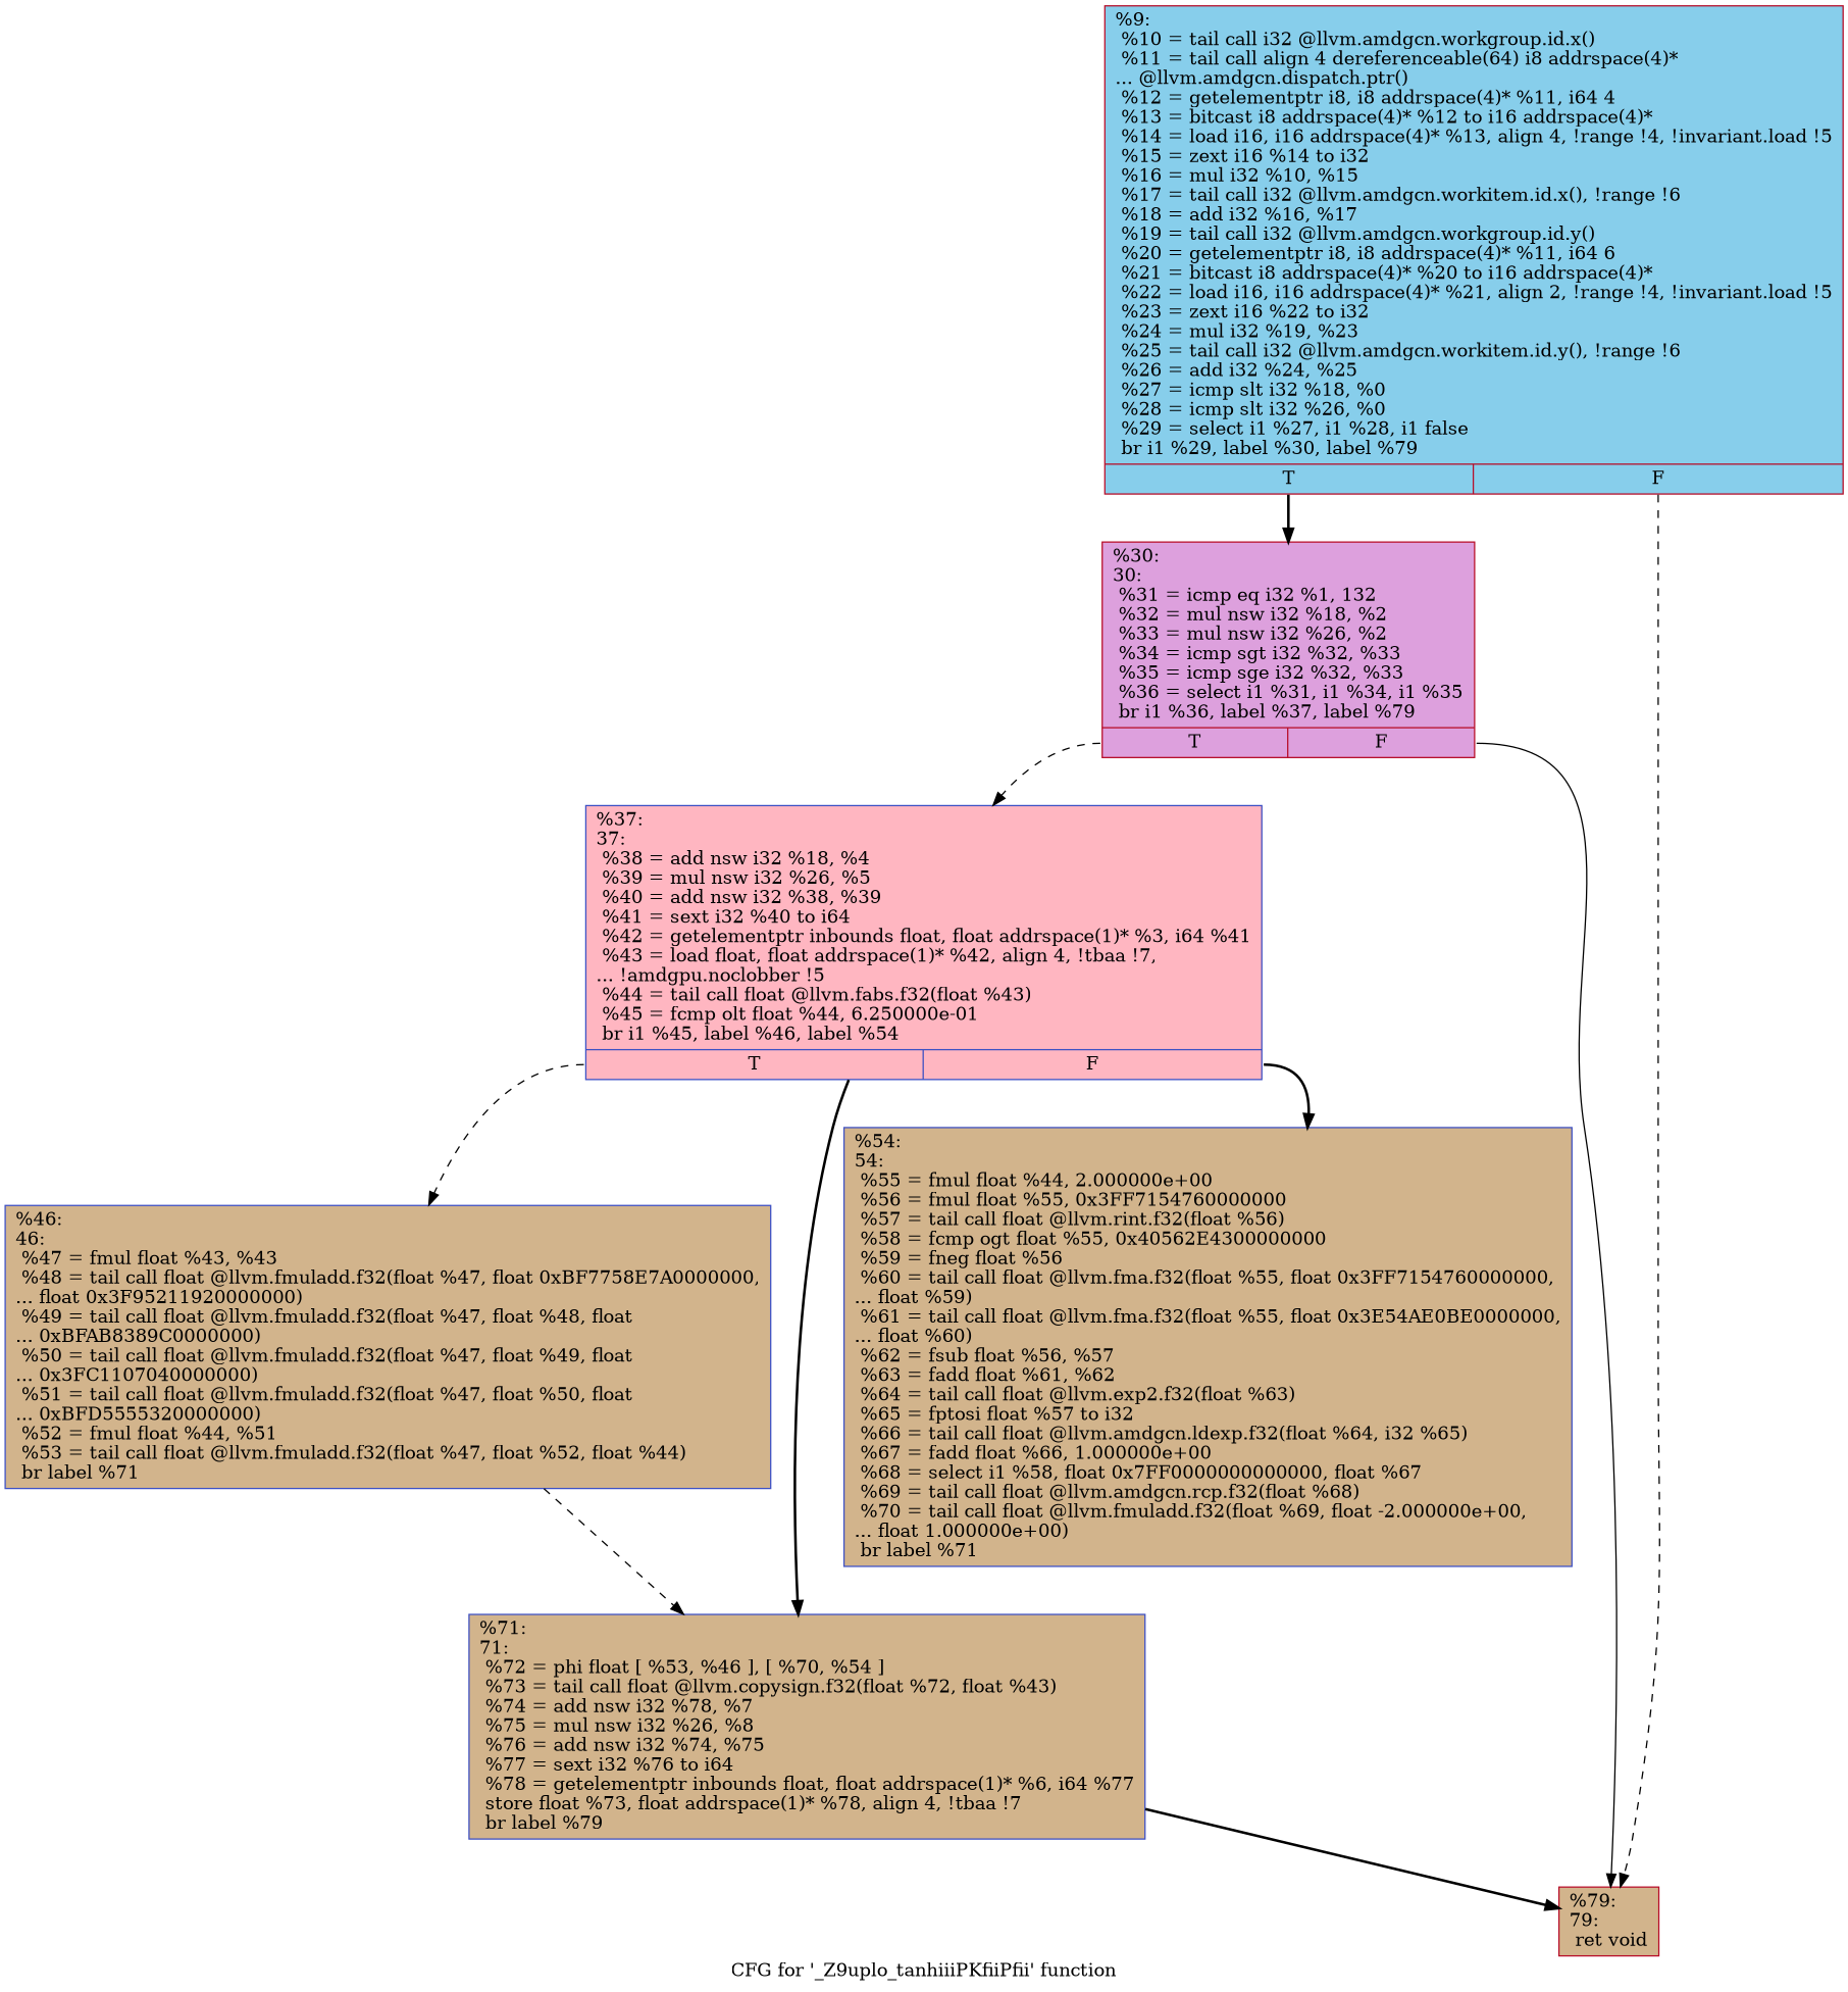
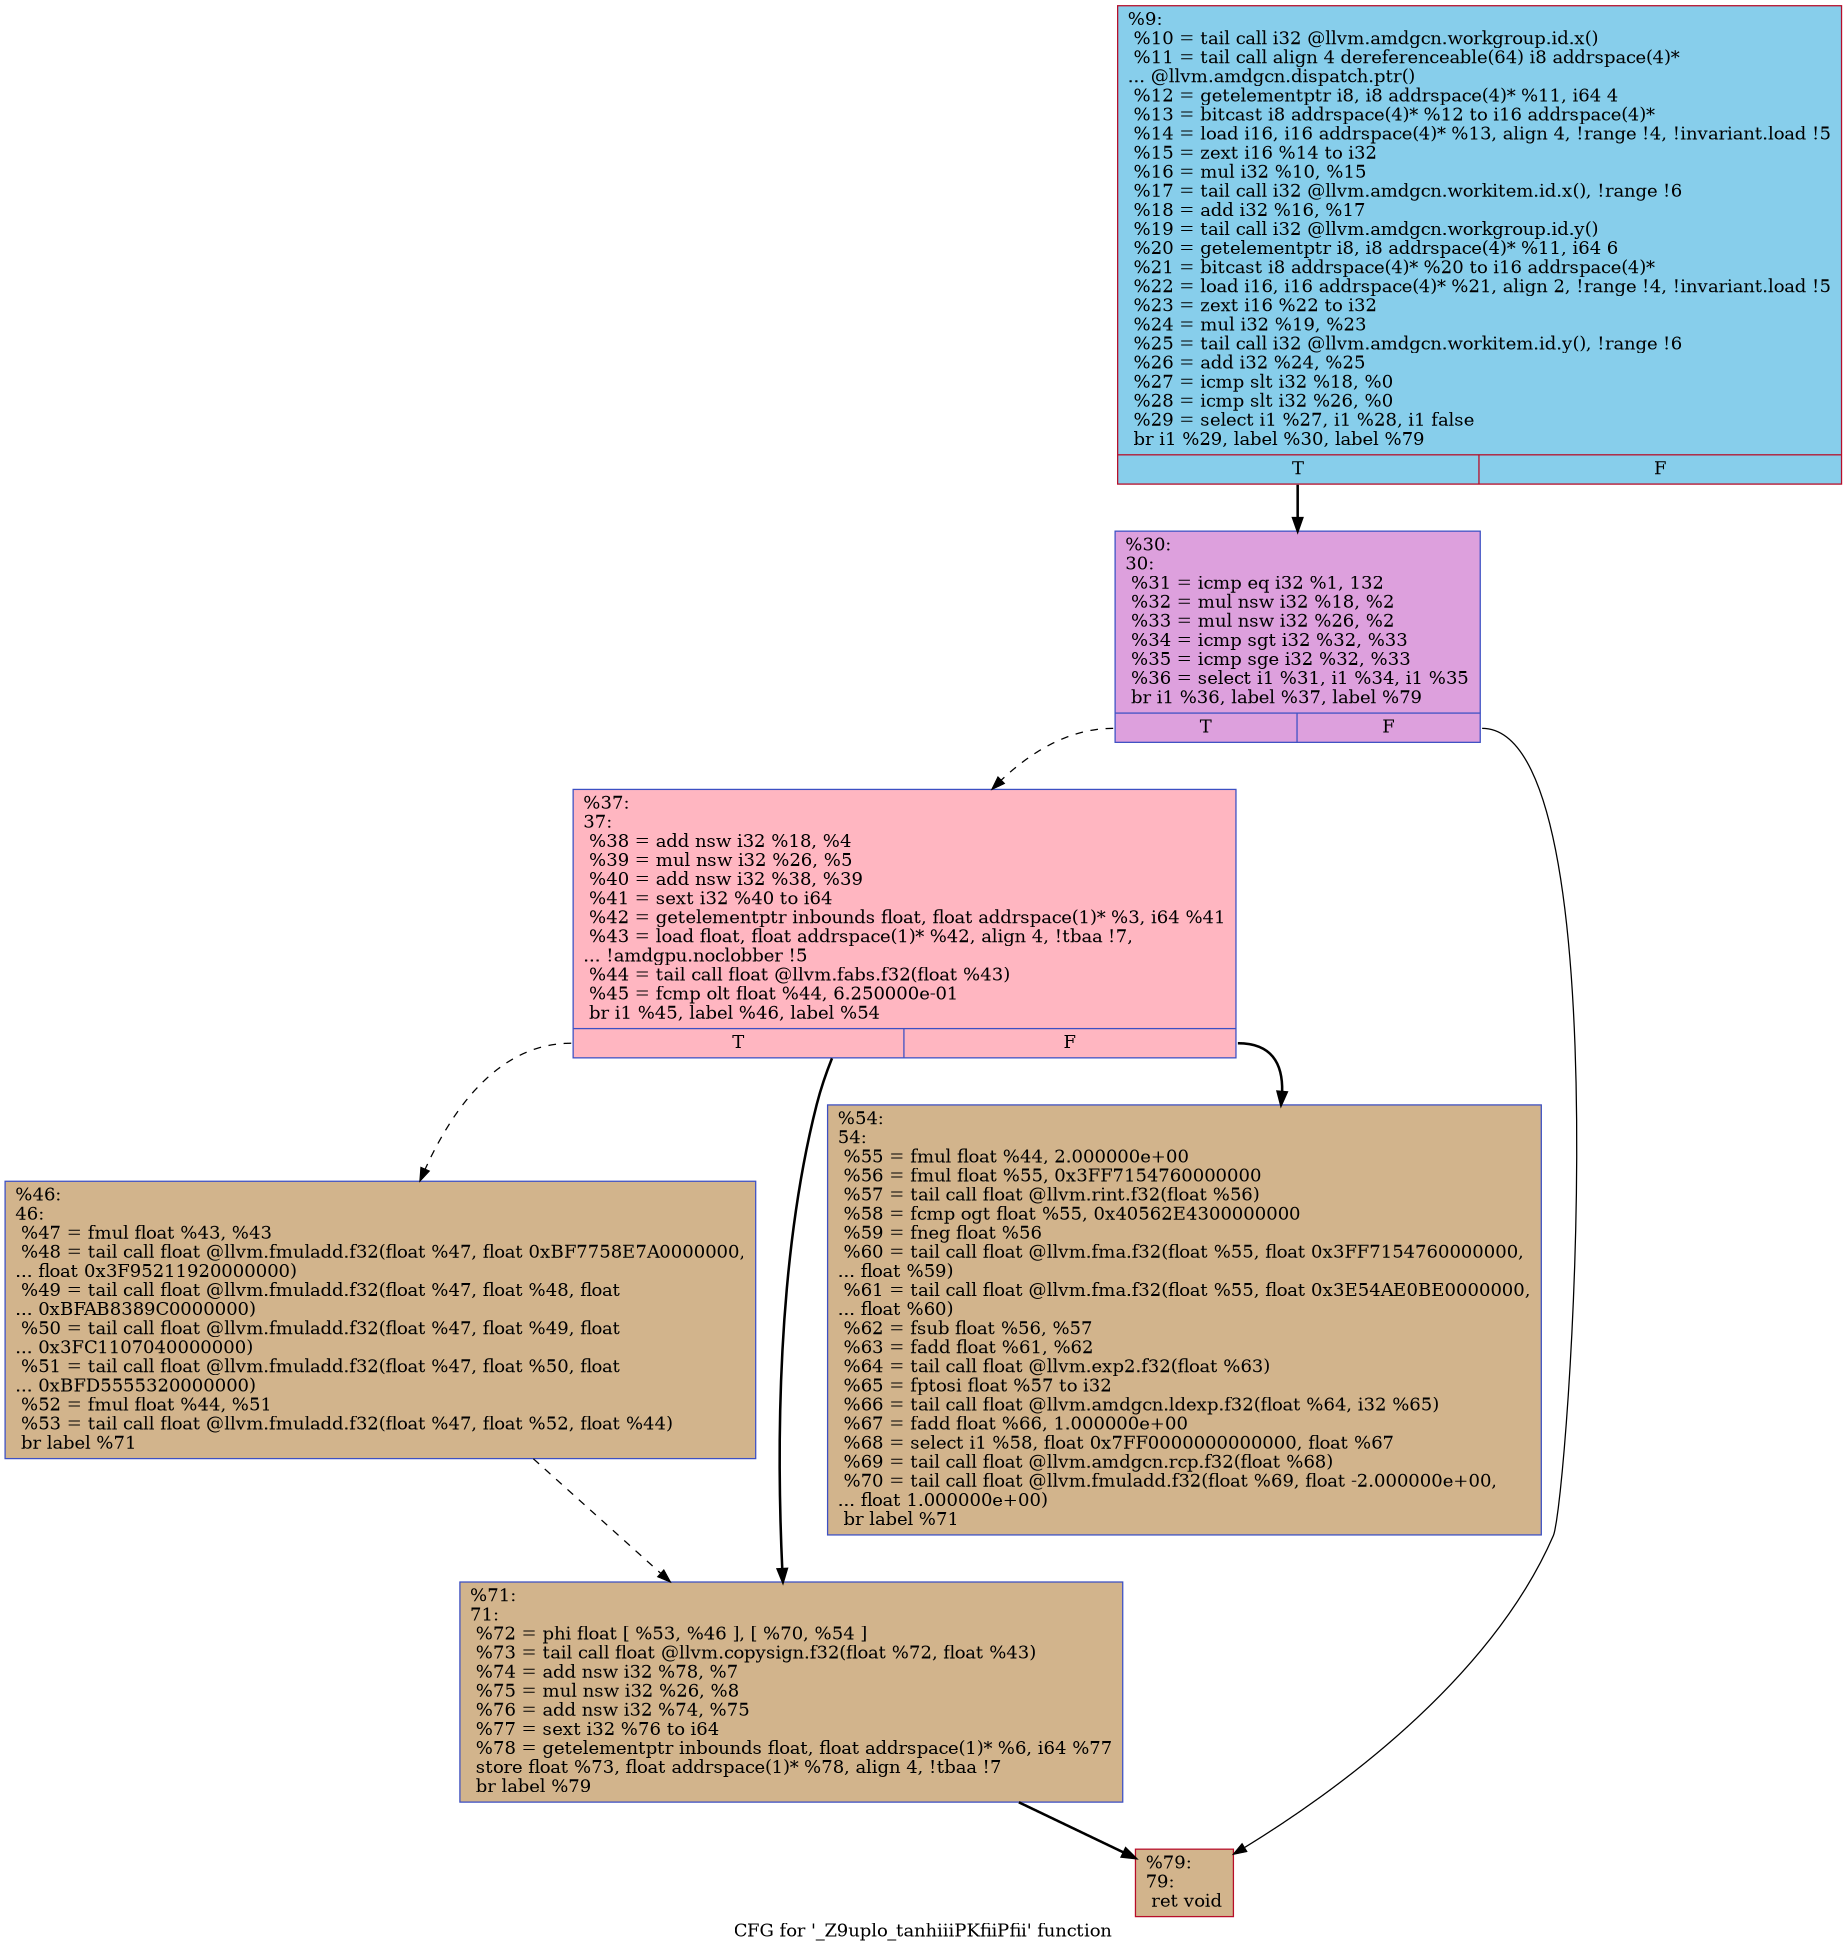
  digraph {
    label="CFG for '_Z9uplo_tanhiiiPKfiiPfii' function"
    node [color="#3d50c3ff" fillcolor=tan shape=record style=filled]
    edge [style=bold]
    n1 [color="#b70d28ff" fillcolor=skyblue label="{%9:\l  %10 = tail call i32 @llvm.amdgcn.workgroup.id.x()\l  %11 = tail call align 4 dereferenceable(64) i8 addrspace(4)*\l... @llvm.amdgcn.dispatch.ptr()\l  %12 = getelementptr i8, i8 addrspace(4)* %11, i64 4\l  %13 = bitcast i8 addrspace(4)* %12 to i16 addrspace(4)*\l  %14 = load i16, i16 addrspace(4)* %13, align 4, !range !4, !invariant.load !5\l  %15 = zext i16 %14 to i32\l  %16 = mul i32 %10, %15\l  %17 = tail call i32 @llvm.amdgcn.workitem.id.x(), !range !6\l  %18 = add i32 %16, %17\l  %19 = tail call i32 @llvm.amdgcn.workgroup.id.y()\l  %20 = getelementptr i8, i8 addrspace(4)* %11, i64 6\l  %21 = bitcast i8 addrspace(4)* %20 to i16 addrspace(4)*\l  %22 = load i16, i16 addrspace(4)* %21, align 2, !range !4, !invariant.load !5\l  %23 = zext i16 %22 to i32\l  %24 = mul i32 %19, %23\l  %25 = tail call i32 @llvm.amdgcn.workitem.id.y(), !range !6\l  %26 = add i32 %24, %25\l  %27 = icmp slt i32 %18, %0\l  %28 = icmp slt i32 %26, %0\l  %29 = select i1 %27, i1 %28, i1 false\l  br i1 %29, label %30, label %79\l|{<s0>T|<s1>F}}"]
-   n2 [color="#b70d28ff" fillcolor=plum label="{%30:\l30:                                               \l  %31 = icmp eq i32 %1, 132\l  %32 = mul nsw i32 %18, %2\l  %33 = mul nsw i32 %26, %2\l  %34 = icmp sgt i32 %32, %33\l  %35 = icmp sge i32 %32, %33\l  %36 = select i1 %31, i1 %34, i1 %35\l  br i1 %36, label %37, label %79\l|{<s0>T|<s1>F}}"]
+   n2 [fillcolor=plum label="{%30:\l30:                                               \l  %31 = icmp eq i32 %1, 132\l  %32 = mul nsw i32 %18, %2\l  %33 = mul nsw i32 %26, %2\l  %34 = icmp sgt i32 %32, %33\l  %35 = icmp sge i32 %32, %33\l  %36 = select i1 %31, i1 %34, i1 %35\l  br i1 %36, label %37, label %79\l|{<s0>T|<s1>F}}"]
    n3 [color="#b70d28ff" label="{%79:\l79:                                               \l  ret void\l}"]
    n4 [fillcolor=lightpink label="{%37:\l37:                                               \l  %38 = add nsw i32 %18, %4\l  %39 = mul nsw i32 %26, %5\l  %40 = add nsw i32 %38, %39\l  %41 = sext i32 %40 to i64\l  %42 = getelementptr inbounds float, float addrspace(1)* %3, i64 %41\l  %43 = load float, float addrspace(1)* %42, align 4, !tbaa !7,\l... !amdgpu.noclobber !5\l  %44 = tail call float @llvm.fabs.f32(float %43)\l  %45 = fcmp olt float %44, 6.250000e-01\l  br i1 %45, label %46, label %54\l|{<s0>T|<s1>F}}"]
    n5 [label="{%46:\l46:                                               \l  %47 = fmul float %43, %43\l  %48 = tail call float @llvm.fmuladd.f32(float %47, float 0xBF7758E7A0000000,\l... float 0x3F95211920000000)\l  %49 = tail call float @llvm.fmuladd.f32(float %47, float %48, float\l... 0xBFAB8389C0000000)\l  %50 = tail call float @llvm.fmuladd.f32(float %47, float %49, float\l... 0x3FC1107040000000)\l  %51 = tail call float @llvm.fmuladd.f32(float %47, float %50, float\l... 0xBFD5555320000000)\l  %52 = fmul float %44, %51\l  %53 = tail call float @llvm.fmuladd.f32(float %47, float %52, float %44)\l  br label %71\l}"]
    n6 [label="{%54:\l54:                                               \l  %55 = fmul float %44, 2.000000e+00\l  %56 = fmul float %55, 0x3FF7154760000000\l  %57 = tail call float @llvm.rint.f32(float %56)\l  %58 = fcmp ogt float %55, 0x40562E4300000000\l  %59 = fneg float %56\l  %60 = tail call float @llvm.fma.f32(float %55, float 0x3FF7154760000000,\l... float %59)\l  %61 = tail call float @llvm.fma.f32(float %55, float 0x3E54AE0BE0000000,\l... float %60)\l  %62 = fsub float %56, %57\l  %63 = fadd float %61, %62\l  %64 = tail call float @llvm.exp2.f32(float %63)\l  %65 = fptosi float %57 to i32\l  %66 = tail call float @llvm.amdgcn.ldexp.f32(float %64, i32 %65)\l  %67 = fadd float %66, 1.000000e+00\l  %68 = select i1 %58, float 0x7FF0000000000000, float %67\l  %69 = tail call float @llvm.amdgcn.rcp.f32(float %68)\l  %70 = tail call float @llvm.fmuladd.f32(float %69, float -2.000000e+00,\l... float 1.000000e+00)\l  br label %71\l}"]
    n7 [label="{%71:\l71:                                               \l  %72 = phi float [ %53, %46 ], [ %70, %54 ]\l  %73 = tail call float @llvm.copysign.f32(float %72, float %43)\l  %74 = add nsw i32 %78, %7\l  %75 = mul nsw i32 %26, %8\l  %76 = add nsw i32 %74, %75\l  %77 = sext i32 %76 to i64\l  %78 = getelementptr inbounds float, float addrspace(1)* %6, i64 %77\l  store float %73, float addrspace(1)* %78, align 4, !tbaa !7\l  br label %79\l}"]
    n1 -> n2 [tailport=s0]
-   n1 -> n3 [style=dashed tailport=s1]
    n2 -> n3 [style=solid tailport=s1]
    n2 -> n4 [style=dashed tailport=s0]
    n4 -> n5 [style=dashed tailport=s0]
    n4 -> n6 [tailport=s1]
    n4 -> n7
    n5 -> n7 [style=dashed]
    n7 -> n3
  }
